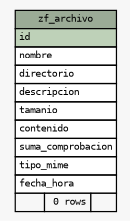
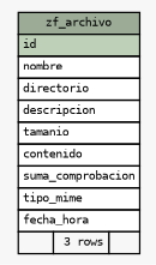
  digraph {
    bgcolor="#f7f7f7"
    fontname=monospace
    fontsize=8
    nodesep=0.18
    rankdir=RL
    ranksep=0.46
-   n1 [fontname=monospace fontsize=8 label=<     <TABLE BORDER="0" CELLBORDER="1" CELLSPACING="0" BGCOLOR="#ffffff">       <TR><TD COLSPAN="3" BGCOLOR="#9bab96" ALIGN="CENTER">zf_archivo</TD></TR>       <TR><TD PORT="id" COLSPAN="3" BGCOLOR="#bed1b8" ALIGN="LEFT">id</TD></TR>       <TR><TD PORT="nombre" COLSPAN="3" ALIGN="LEFT">nombre</TD></TR>       <TR><TD PORT="directorio" COLSPAN="3" ALIGN="LEFT">directorio</TD></TR>       <TR><TD PORT="descripcion" COLSPAN="3" ALIGN="LEFT">descripcion</TD></TR>       <TR><TD PORT="tamanio" COLSPAN="3" ALIGN="LEFT">tamanio</TD></TR>       <TR><TD PORT="contenido" COLSPAN="3" ALIGN="LEFT">contenido</TD></TR>       <TR><TD PORT="suma_comprobacion" COLSPAN="3" ALIGN="LEFT">suma_comprobacion</TD></TR>       <TR><TD PORT="tipo_mime" COLSPAN="3" ALIGN="LEFT">tipo_mime</TD></TR>       <TR><TD PORT="fecha_hora" COLSPAN="3" ALIGN="LEFT">fecha_hora</TD></TR>       <TR><TD ALIGN="LEFT" BGCOLOR="#f7f7f7">  </TD><TD ALIGN="RIGHT" BGCOLOR="#f7f7f7">0 rows</TD><TD ALIGN="RIGHT" BGCOLOR="#f7f7f7">  </TD></TR>     </TABLE>> shape=plaintext]
+   n1 [fontname=monospace fontsize=8 label=<     <TABLE BORDER="0" CELLBORDER="1" CELLSPACING="0" BGCOLOR="#ffffff">       <TR><TD COLSPAN="3" BGCOLOR="#9bab96" ALIGN="CENTER">zf_archivo</TD></TR>       <TR><TD PORT="id" COLSPAN="3" BGCOLOR="#bed1b8" ALIGN="LEFT">id</TD></TR>       <TR><TD PORT="nombre" COLSPAN="3" ALIGN="LEFT">nombre</TD></TR>       <TR><TD PORT="directorio" COLSPAN="3" ALIGN="LEFT">directorio</TD></TR>       <TR><TD PORT="descripcion" COLSPAN="3" ALIGN="LEFT">descripcion</TD></TR>       <TR><TD PORT="tamanio" COLSPAN="3" ALIGN="LEFT">tamanio</TD></TR>       <TR><TD PORT="contenido" COLSPAN="3" ALIGN="LEFT">contenido</TD></TR>       <TR><TD PORT="suma_comprobacion" COLSPAN="3" ALIGN="LEFT">suma_comprobacion</TD></TR>       <TR><TD PORT="tipo_mime" COLSPAN="3" ALIGN="LEFT">tipo_mime</TD></TR>       <TR><TD PORT="fecha_hora" COLSPAN="3" ALIGN="LEFT">fecha_hora</TD></TR>       <TR><TD ALIGN="LEFT" BGCOLOR="#f7f7f7">  </TD><TD ALIGN="RIGHT" BGCOLOR="#f7f7f7">3 rows</TD><TD ALIGN="RIGHT" BGCOLOR="#f7f7f7">  </TD></TR>     </TABLE>> shape=plaintext]
  }
